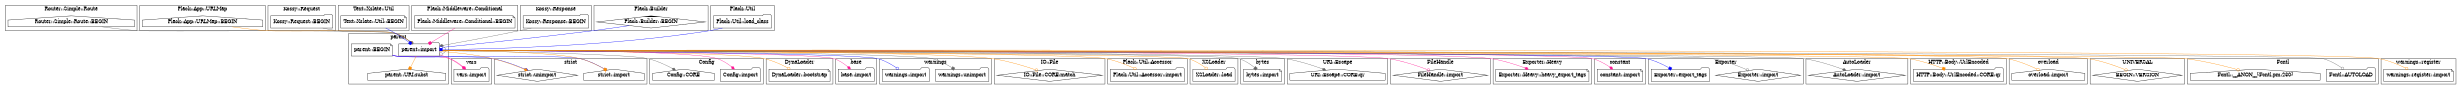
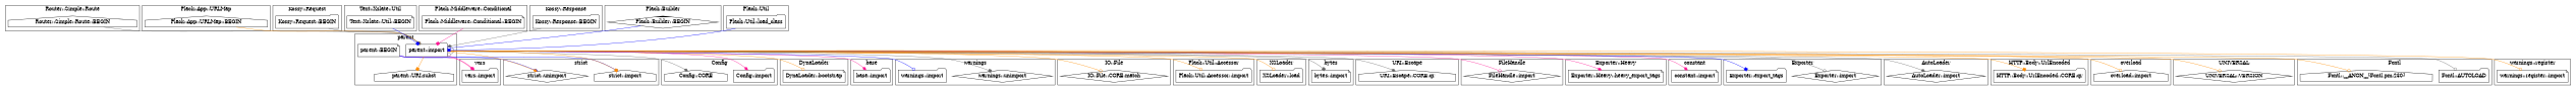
  digraph {
    node [shape=folder]
    edge [arrowhead=odot color=darkorange]
    "Router::Simple::Route::BEGIN" [shape=house]
    "Config::import"
    n3 [label="Config::CORE" shape=house]
    "DynaLoader::bootstrap" [shape=note]
    "base::import"
-   "warnings::unimport"
+   "warnings::unimport" [shape=diamond]
    "warnings::import"
    "IO::File::CORE:match" [shape=diamond]
    "vars::import"
    "Plack::Util::Accessor::import"
    "strict::import" [shape=house]
    "strict::unimport" [shape=diamond]
    "Plack::App::URLMap::BEGIN" [shape=house]
    "Kossy::Request::BEGIN"
    "Text::Xslate::Util::BEGIN" [shape=note]
    "Plack::Middleware::Conditional::BEGIN" [shape=note]
    "XSLoader::load"
    "bytes::import" [shape=note]
    "URI::Escape::CORE:qr" [shape=house]
    "FileHandle::import" [shape=diamond]
    "Exporter::Heavy::heavy_export_tags" [shape=note]
    "constant::import" [shape=note]
    "Exporter::import" [shape=diamond]
    "Exporter::export_tags"
    "AutoLoader::import" [shape=diamond]
    "HTTP::Body::UrlEncoded::CORE:qr"
    "Kossy::Response::BEGIN"
    "Plack::Builder::BEGIN" [shape=diamond]
    "parent::BEGIN" [shape=note]
    n30 [label="parent::URI:subst" shape=house]
    "parent::import"
    "overload::import" [shape=house]
    "Plack::Util::load_class"
-   "UNIVERSAL::VERSION" [shape=diamond label="BEGIN::VERSION"]
+   "UNIVERSAL::VERSION" [shape=diamond]
    "Fcntl::AUTOLOAD"
    "Fcntl::__ANON__[Fcntl.pm:230]" [shape=house]
    "warnings::register::import" [shape=note]
    subgraph cluster_1 {
      label="Router::Simple::Route"
      "Router::Simple::Route::BEGIN"
    }
    subgraph cluster_2 {
      label=Config
      "Config::import"
      n3
    }
    subgraph cluster_3 {
      label=DynaLoader
      "DynaLoader::bootstrap"
    }
    subgraph cluster_4 {
      label=base
      "base::import"
    }
    subgraph cluster_5 {
      label=warnings
      "warnings::unimport"
      "warnings::import"
    }
    subgraph cluster_6 {
      label="IO::File"
      "IO::File::CORE:match"
    }
    subgraph cluster_7 {
      label=vars
      "vars::import"
    }
    subgraph cluster_8 {
      label="Plack::Util::Accessor"
      "Plack::Util::Accessor::import"
    }
    subgraph cluster_9 {
      label="strict"
      "strict::import"
      "strict::unimport"
    }
    subgraph cluster_10 {
      label="Plack::App::URLMap"
      "Plack::App::URLMap::BEGIN"
    }
    subgraph cluster_11 {
      label="Kossy::Request"
      "Kossy::Request::BEGIN"
    }
    subgraph cluster_12 {
      label="Text::Xslate::Util"
      "Text::Xslate::Util::BEGIN"
    }
    subgraph cluster_13 {
      label="Plack::Middleware::Conditional"
      "Plack::Middleware::Conditional::BEGIN"
    }
    subgraph cluster_14 {
      label=XSLoader
      "XSLoader::load"
    }
    subgraph cluster_15 {
      label=bytes
      "bytes::import"
    }
    subgraph cluster_16 {
      label="URI::Escape"
      "URI::Escape::CORE:qr"
    }
    subgraph cluster_17 {
      label=FileHandle
      "FileHandle::import"
    }
    subgraph cluster_18 {
      label="Exporter::Heavy"
      "Exporter::Heavy::heavy_export_tags"
    }
    subgraph cluster_19 {
      label=constant
      "constant::import"
    }
    subgraph cluster_20 {
      label=Exporter
      "Exporter::import"
      "Exporter::export_tags"
    }
    subgraph cluster_21 {
      label=AutoLoader
      "AutoLoader::import"
    }
    subgraph cluster_22 {
      label="HTTP::Body::UrlEncoded"
      "HTTP::Body::UrlEncoded::CORE:qr"
    }
    subgraph cluster_23 {
      label="Kossy::Response"
      "Kossy::Response::BEGIN"
    }
    subgraph cluster_24 {
      label="Plack::Builder"
      "Plack::Builder::BEGIN"
    }
    subgraph cluster_25 {
      label=parent
      "parent::BEGIN"
      n30
      "parent::import"
    }
    subgraph cluster_26 {
      label=overload
      "overload::import"
    }
    subgraph cluster_27 {
      label="Plack::Util"
      "Plack::Util::load_class"
    }
    subgraph cluster_28 {
      label=UNIVERSAL
      "UNIVERSAL::VERSION"
    }
    subgraph cluster_29 {
      label=Fcntl
      "Fcntl::AUTOLOAD"
      "Fcntl::__ANON__[Fcntl.pm:230]"
    }
    subgraph cluster_30 {
      label="warnings::register"
      "warnings::register::import"
    }
    "Router::Simple::Route::BEGIN" -> "parent::import" [color=gray40]
    "Plack::App::URLMap::BEGIN" -> "parent::import" [arrowhead=diamond]
    "Kossy::Request::BEGIN" -> "parent::import" [arrowhead=diamond color=gray40]
    "Text::Xslate::Util::BEGIN" -> "parent::import" [arrowhead=box color=blue]
    "Plack::Middleware::Conditional::BEGIN" -> "parent::import" [arrowhead=box color=deeppink]
    "Kossy::Response::BEGIN" -> "parent::import" [arrowhead=diamond color=gray40]
    "Plack::Builder::BEGIN" -> "parent::import" [color=blue]
    "parent::BEGIN" -> "vars::import" [arrowhead=diamond color=deeppink]
    "parent::BEGIN" -> "strict::import" [color=blue]
    "parent::BEGIN" -> "strict::unimport" [arrowhead=diamond color=blue]
    "parent::import" -> "Config::import" [arrowhead=diamond color=deeppink]
    "parent::import" -> n3 [arrowhead=diamond color=gray40]
    "parent::import" -> "DynaLoader::bootstrap"
    "parent::import" -> "base::import" [arrowhead=diamond color=deeppink]
    "parent::import" -> "warnings::unimport" [arrowhead=box color=gray40]
    "parent::import" -> "warnings::import" [color=blue]
    "parent::import" -> "IO::File::CORE:match"
    "parent::import" -> "vars::import" [arrowhead=diamond color=deeppink]
    "parent::import" -> "Plack::Util::Accessor::import"
    "parent::import" -> "strict::import" [arrowhead=box]
    "parent::import" -> "strict::unimport" [arrowhead=diamond]
    "parent::import" -> "XSLoader::load"
    "parent::import" -> "bytes::import" [arrowhead=box color=gray40]
    "parent::import" -> "URI::Escape::CORE:qr" [arrowhead=diamond color=gray40]
    "parent::import" -> "FileHandle::import" [color=deeppink]
    "parent::import" -> "Exporter::Heavy::heavy_export_tags" [arrowhead=diamond color=deeppink]
    "parent::import" -> "constant::import" [arrowhead=diamond color=deeppink]
    "parent::import" -> "Exporter::import" [color=gray40]
    "parent::import" -> "Exporter::export_tags" [arrowhead=box color=blue]
    "parent::import" -> "AutoLoader::import" [arrowhead=diamond color=gray40]
    "parent::import" -> "HTTP::Body::UrlEncoded::CORE:qr" [arrowhead=box]
    "parent::import" -> n30 [arrowhead=box]
    "parent::import" -> "parent::import" [color=gray40]
    "parent::import" -> "overload::import"
    "parent::import" -> "UNIVERSAL::VERSION"
    "parent::import" -> "Fcntl::AUTOLOAD" [color=gray40]
    "parent::import" -> "Fcntl::__ANON__[Fcntl.pm:230]"
    "parent::import" -> "warnings::register::import"
    "Plack::Util::load_class" -> "parent::import" [arrowhead=box color=blue]
  }
